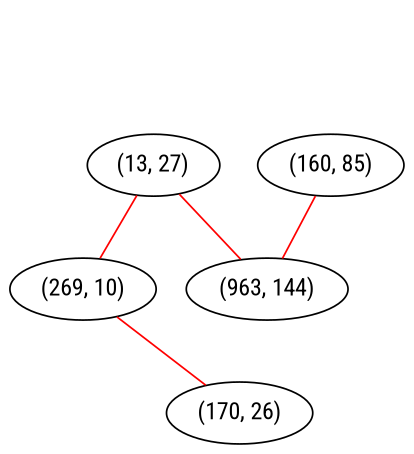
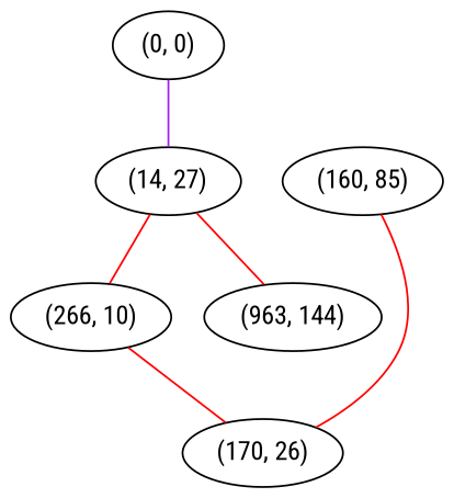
  graph {
    fontname="Roboto Condensed"
    node [fontname="Roboto Condensed"]
    edge [color=red fontname="Roboto Condensed" weight=1]
-   "(13, 27)"
-   "(266, 10)" [label="(269, 10)"]
+   "(0, 0)"
+   "(13, 27)" [label="(14, 27)"]
+   "(266, 10)"
    n4 [label="(963, 144)"]
    "(160, 85)"
    "(170, 26)"
+   "(0, 0)" -- "(13, 27)" [color=purple weight=4]
    "(13, 27)" -- "(266, 10)"
    "(13, 27)" -- n4
    "(266, 10)" -- "(170, 26)"
-   "(160, 85)" -- n4
+   "(160, 85)" -- "(170, 26)"
  }
